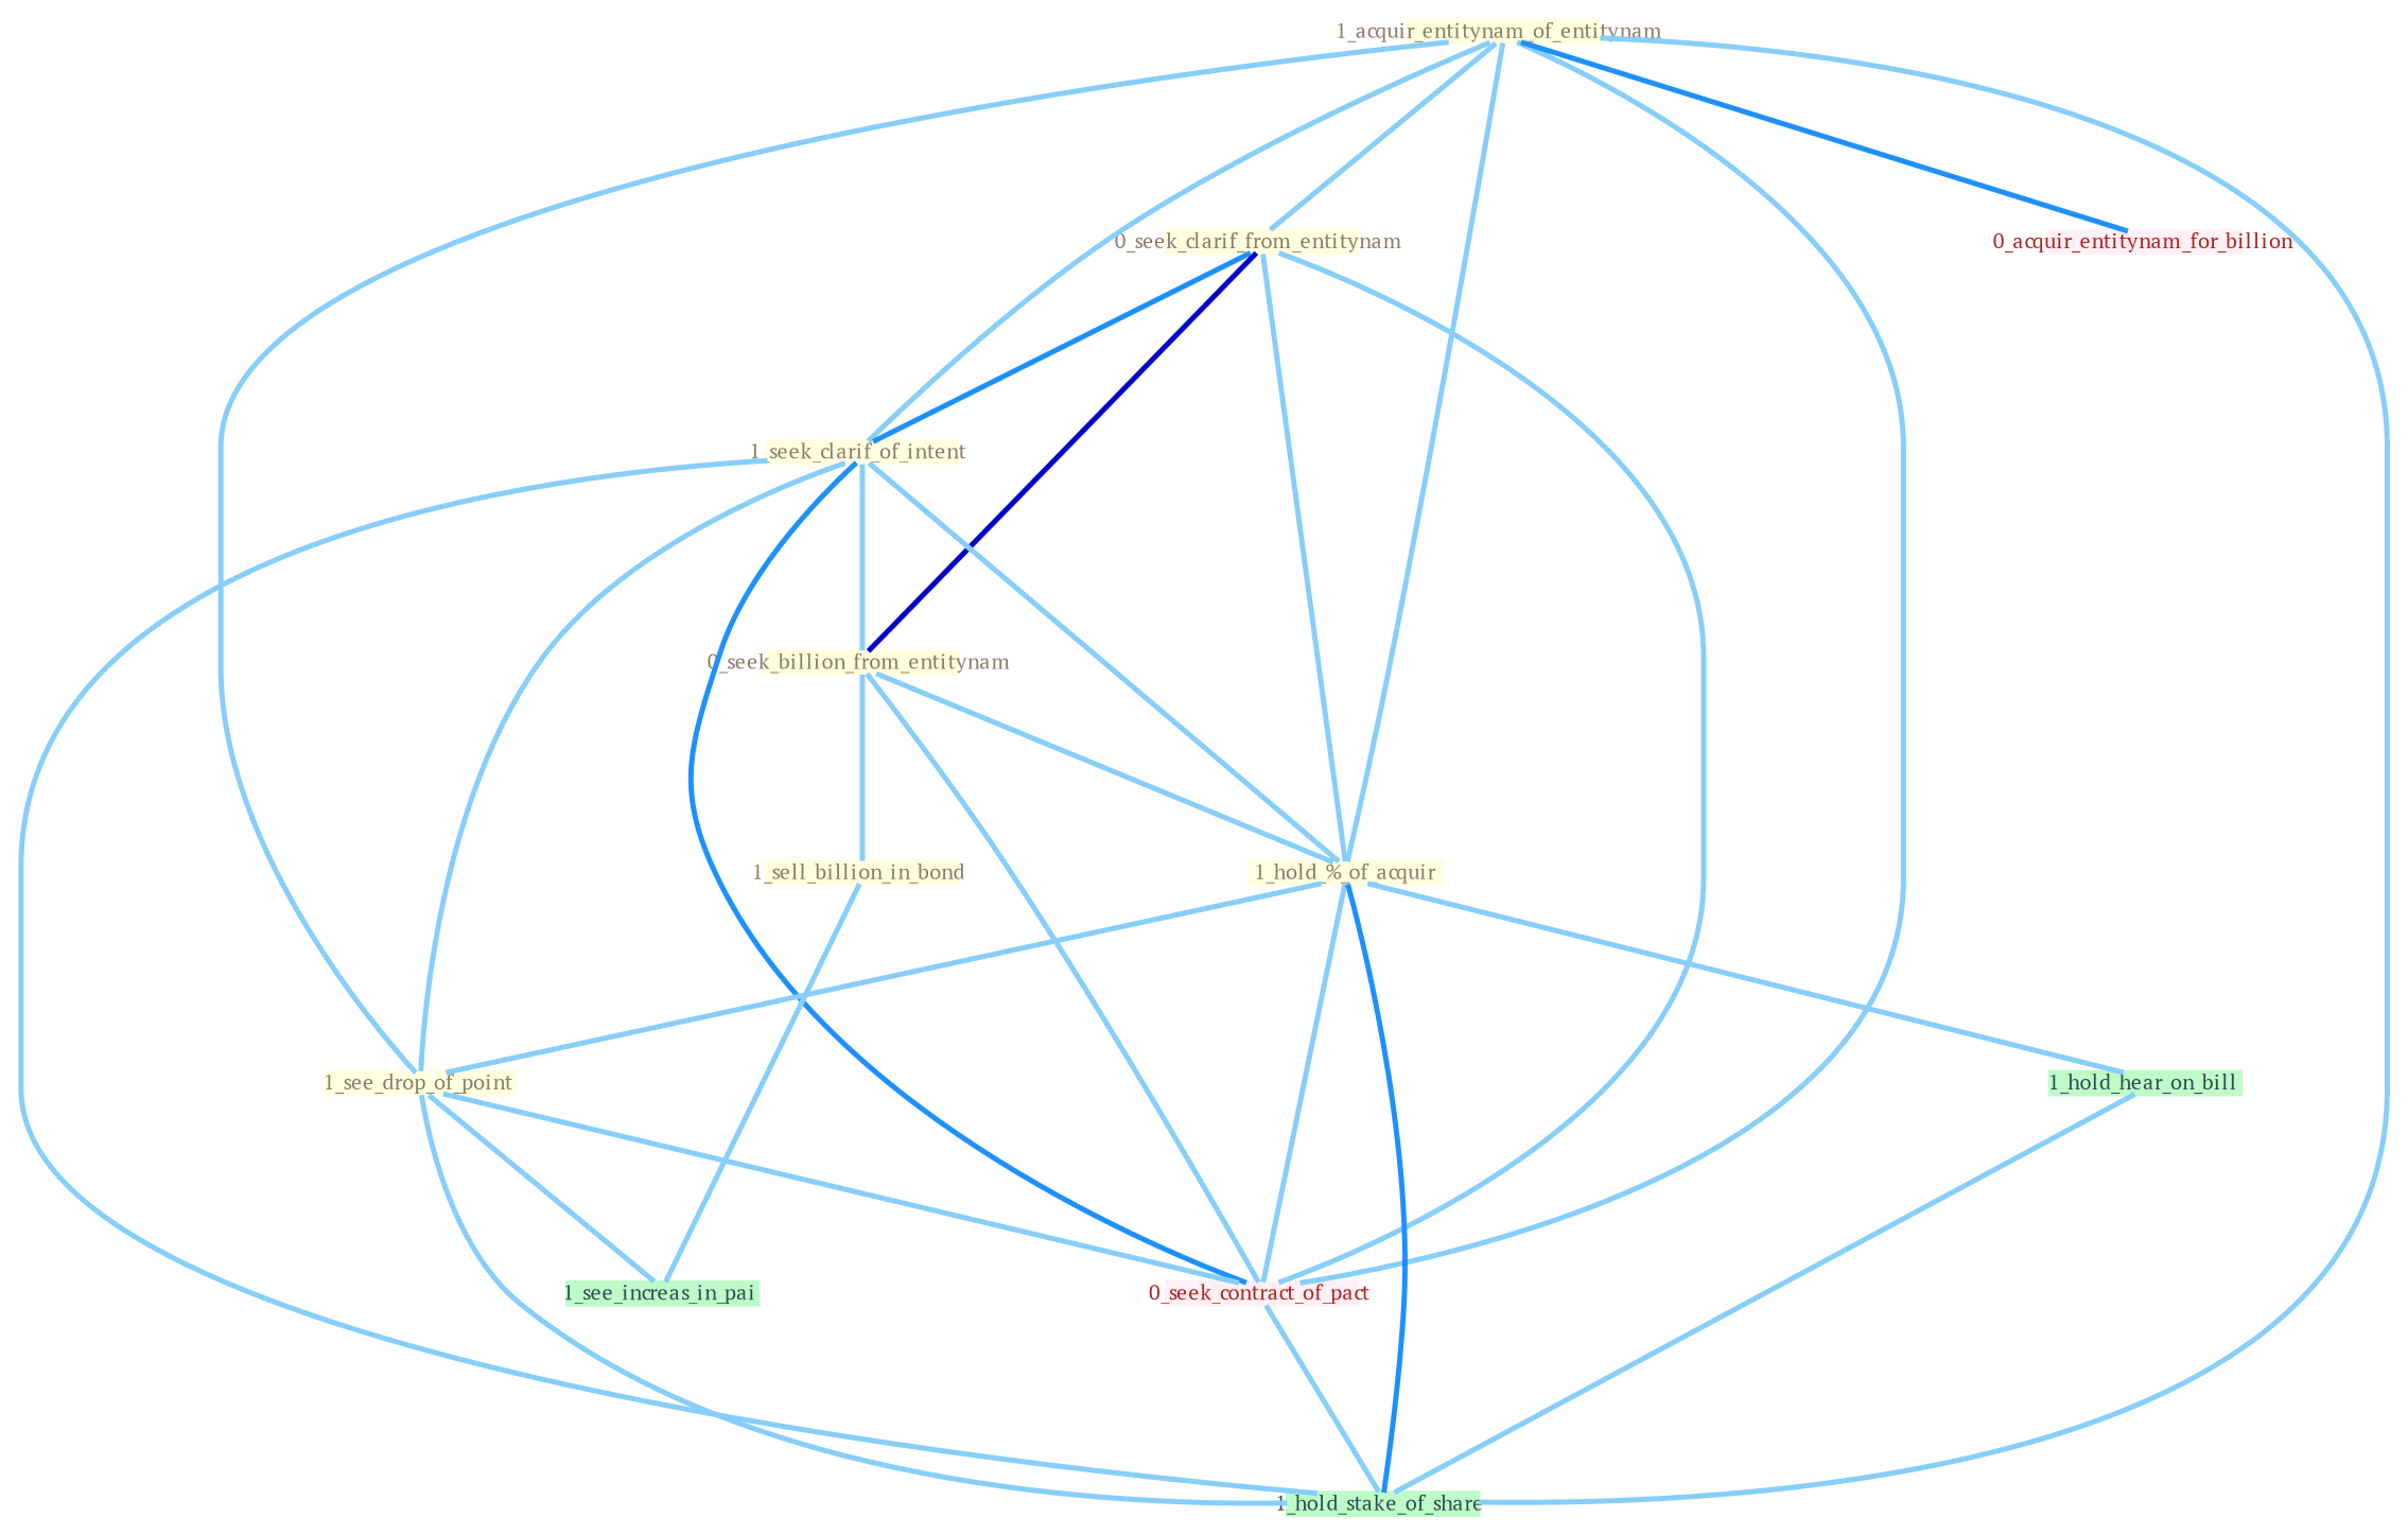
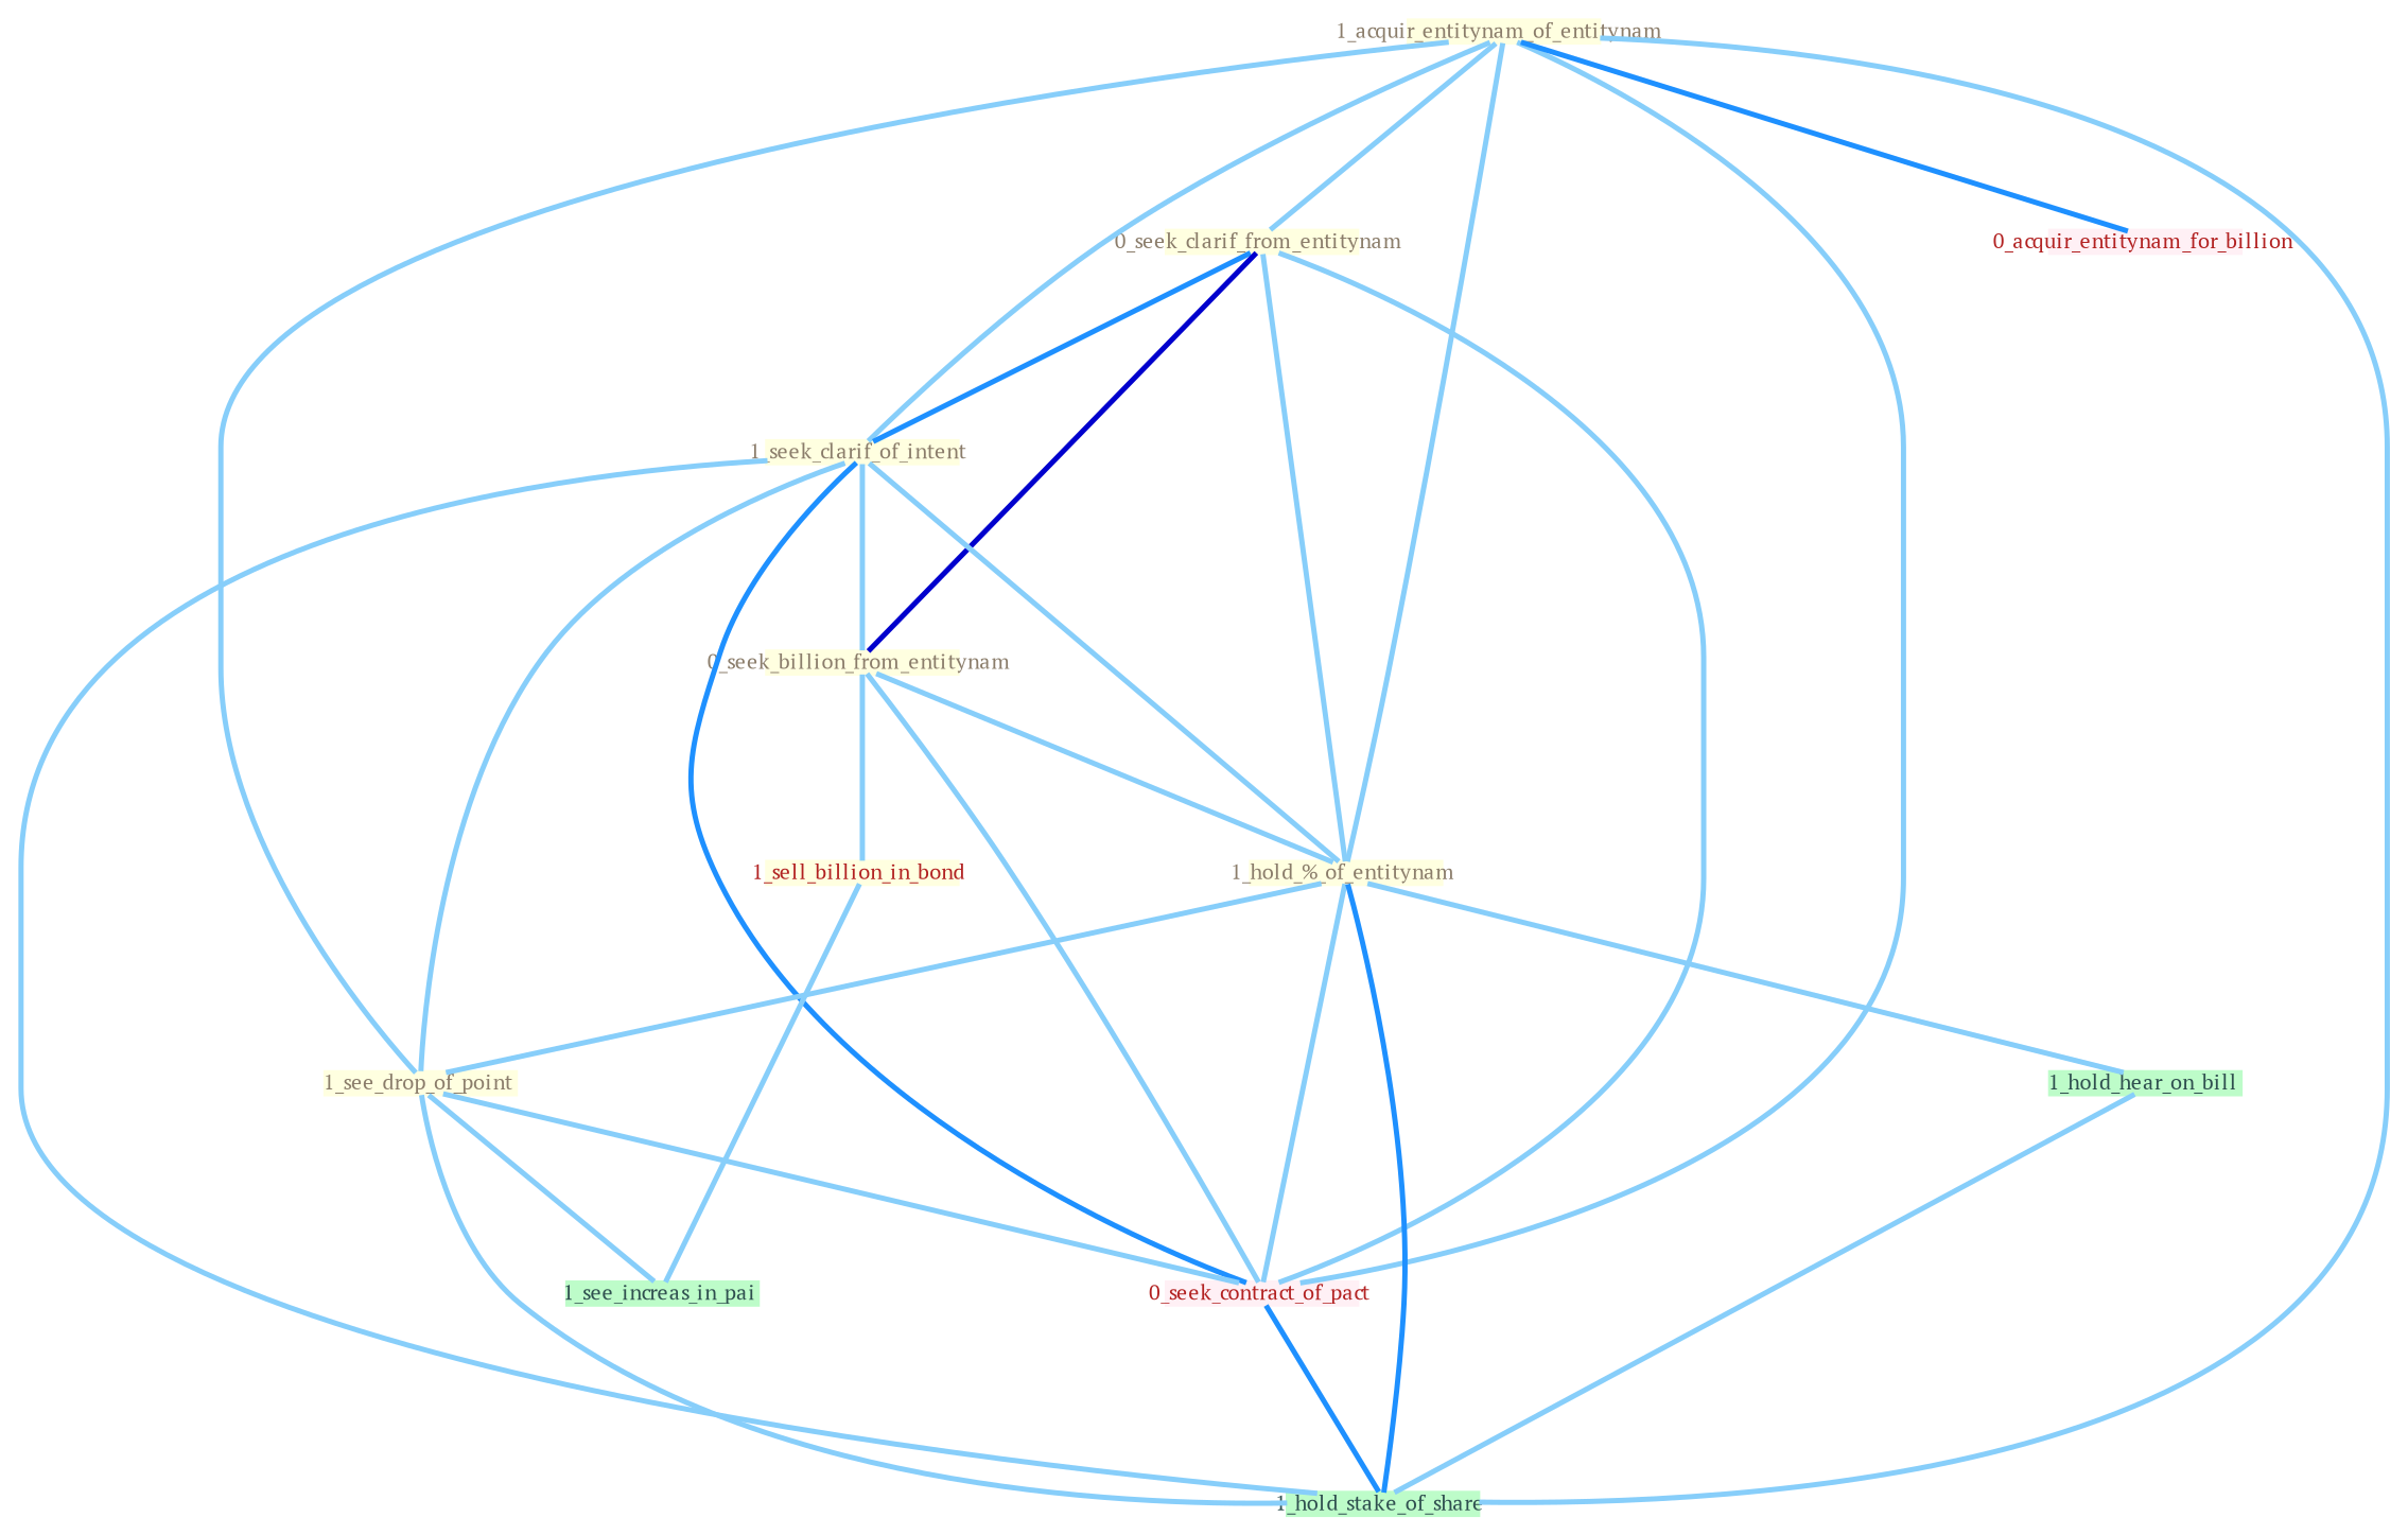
  graph {
    fontname="PT Serif"
    node [color="#ffffe0" fixedsize=true fontcolor="#8b7d6b" fontname="PT Serif" fontsize=4 shape=polygon style=filled]
    edge [color="#87cefa" fontname="PT Serif" w=1]
    "1_acquir_entitynam_of_entitynam " [height=.06 width=.5]
    "0_seek_clarif_from_entitynam " [height=.06 width=.5]
    "1_seek_clarif_of_intent " [height=.06 width=.5]
    "0_seek_billion_from_entitynam " [height=.06 width=.5]
-   "1_hold_%_of_entitynam " [height=.06 width=.5 label="1_hold_%_of_acquir"]
-   "1_sell_billion_in_bond " [height=.06 width=.5]
+   "1_hold_%_of_entitynam " [height=.06 width=.5]
+   "1_sell_billion_in_bond " [fontcolor="#b22222" height=.06 width=.5]
    "1_see_drop_of_point " [height=.06 width=.5]
    "0_seek_contract_of_pact " [color="#fff0f5" fontcolor="#b22222" height=.06 width=.5]
    "0_acquir_entitynam_for_billion " [color="#fff0f5" fontcolor="#b22222" height=.06 width=.5]
    "1_hold_stake_of_share " [color="#BDFCC9" fontcolor="#2f4f4f" height=.06 width=.5]
    "1_hold_hear_on_bill " [color="#BDFCC9" fontcolor="#2f4f4f" height=.06 width=.5]
    "1_see_increas_in_pai " [color="#BDFCC9" fontcolor="#2f4f4f" height=.06 width=.5]
    subgraph sub_1 {
      "1_acquir_entitynam_of_entitynam "
      "0_seek_clarif_from_entitynam "
      "1_seek_clarif_of_intent "
      "0_seek_billion_from_entitynam "
      "1_hold_%_of_entitynam "
      "1_sell_billion_in_bond "
      "1_see_drop_of_point "
    }
    subgraph sub_2 {
      "0_seek_contract_of_pact "
      "0_acquir_entitynam_for_billion "
    }
    "1_acquir_entitynam_of_entitynam " -- "0_seek_clarif_from_entitynam "
    "1_acquir_entitynam_of_entitynam " -- "1_seek_clarif_of_intent "
    "1_acquir_entitynam_of_entitynam " -- "1_hold_%_of_entitynam " [w=2]
    "1_acquir_entitynam_of_entitynam " -- "1_see_drop_of_point "
    "1_acquir_entitynam_of_entitynam " -- "0_seek_contract_of_pact "
    "1_acquir_entitynam_of_entitynam " -- "0_acquir_entitynam_for_billion " [color="#1e90ff" w=2]
    "1_acquir_entitynam_of_entitynam " -- "1_hold_stake_of_share "
    "0_seek_clarif_from_entitynam " -- "1_seek_clarif_of_intent " [color="#1e90ff" w=2]
    "0_seek_clarif_from_entitynam " -- "0_seek_billion_from_entitynam " [color="#0000cd" w=3]
    "0_seek_clarif_from_entitynam " -- "1_hold_%_of_entitynam "
    "0_seek_clarif_from_entitynam " -- "0_seek_contract_of_pact "
    "1_seek_clarif_of_intent " -- "0_seek_billion_from_entitynam "
    "1_seek_clarif_of_intent " -- "1_hold_%_of_entitynam "
    "1_seek_clarif_of_intent " -- "1_see_drop_of_point "
    "1_seek_clarif_of_intent " -- "0_seek_contract_of_pact " [color="#1e90ff" w=2]
    "1_seek_clarif_of_intent " -- "1_hold_stake_of_share "
    "0_seek_billion_from_entitynam " -- "1_hold_%_of_entitynam "
    "0_seek_billion_from_entitynam " -- "1_sell_billion_in_bond "
    "0_seek_billion_from_entitynam " -- "0_seek_contract_of_pact "
    "1_hold_%_of_entitynam " -- "1_see_drop_of_point "
    "1_hold_%_of_entitynam " -- "0_seek_contract_of_pact "
    "1_hold_%_of_entitynam " -- "1_hold_stake_of_share " [color="#1e90ff" w=2]
    "1_hold_%_of_entitynam " -- "1_hold_hear_on_bill "
    "1_sell_billion_in_bond " -- "1_see_increas_in_pai "
    "1_see_drop_of_point " -- "0_seek_contract_of_pact "
    "1_see_drop_of_point " -- "1_hold_stake_of_share "
    "1_see_drop_of_point " -- "1_see_increas_in_pai "
-   "0_seek_contract_of_pact " -- "1_hold_stake_of_share "
+   "0_seek_contract_of_pact " -- "1_hold_stake_of_share " [color="#1e90ff"]
    "1_hold_hear_on_bill " -- "1_hold_stake_of_share "
  }
